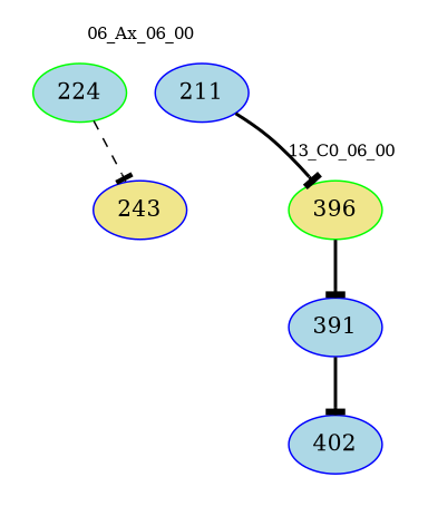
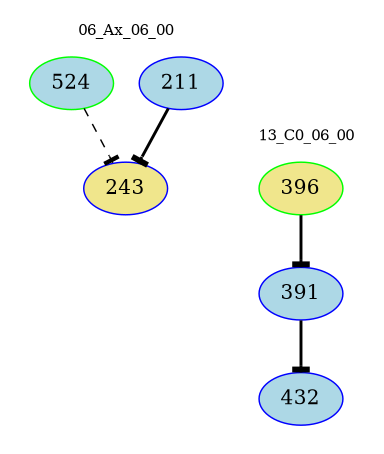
  digraph {
    node [color=blue fillcolor=lightblue style=filled]
    edge [arrowhead=tee color=black style=bold]
-   n1 [color=green label=224]
+   n1 [color=green label=524]
    n2 [label=211]
    n3 [fillcolor=khaki label=243]
    n4 [color=green fillcolor=khaki label=396]
    n5 [label=391]
-   n6 [label=402]
+   n6 [label=432]
    subgraph cluster_1 {
      color=white
      fontsize=10
      label="06_Ax_06_00"
      n1
      n2
      n3
    }
    subgraph cluster_2 {
      color=white
      fontsize=10
      label="13_C0_06_00"
      n4
      n5
      n6
    }
    n1 -> n3 [style=dashed]
-   n2 -> n4
+   n2 -> n3
    n4 -> n5
    n5 -> n6
  }
